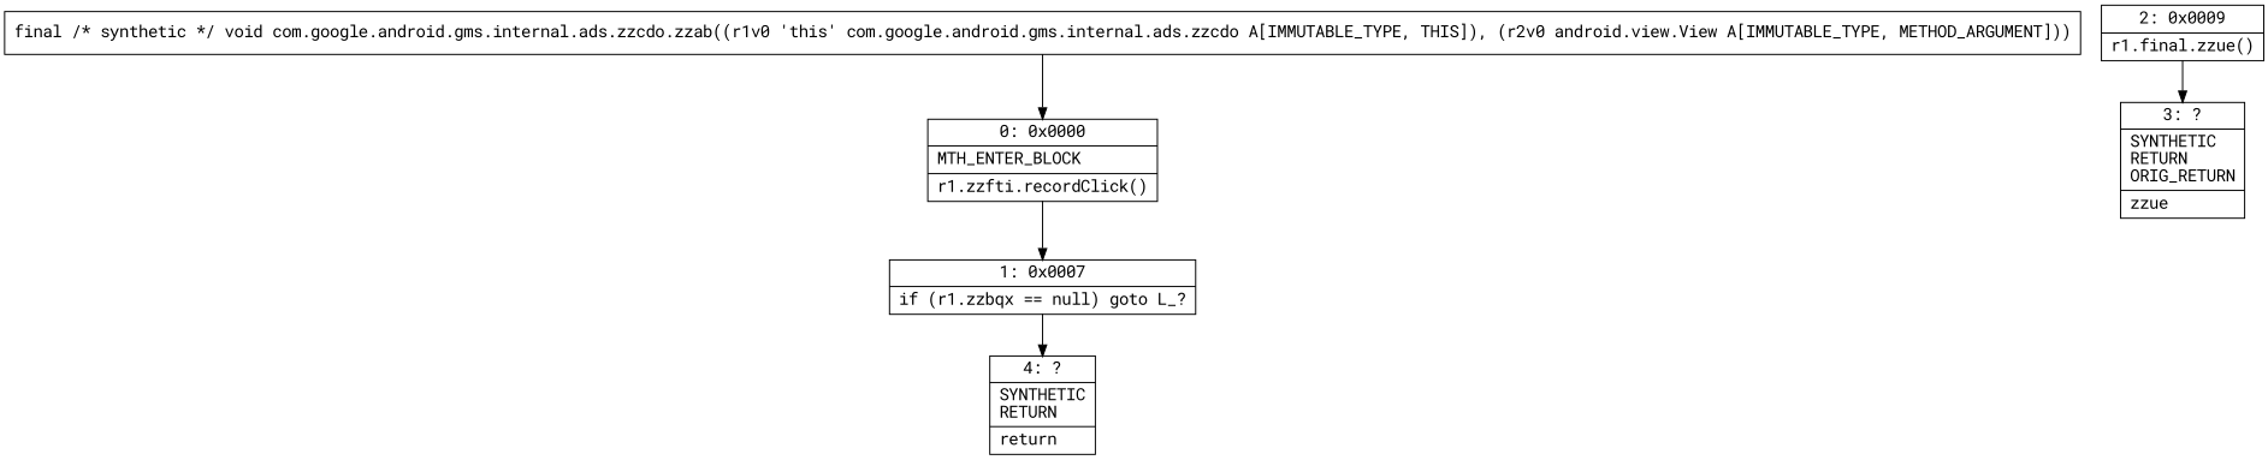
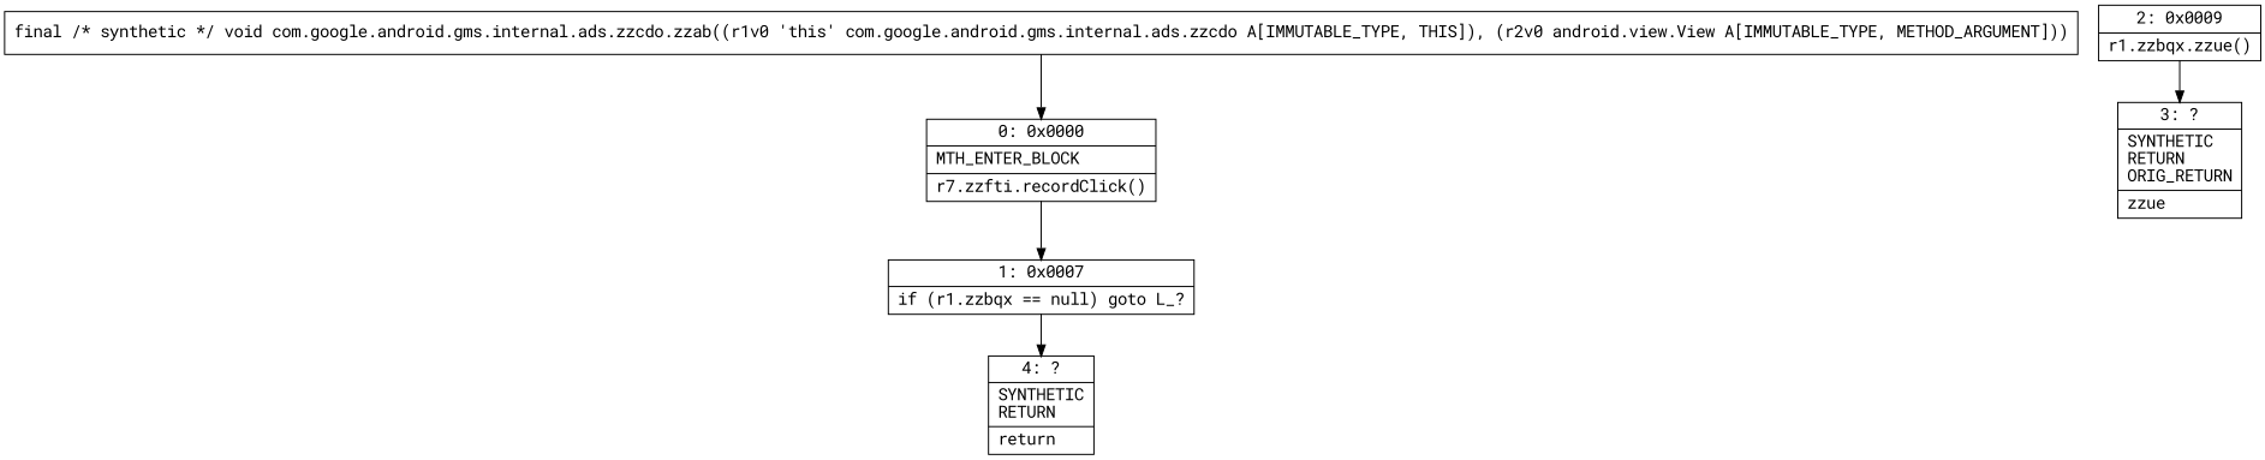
  digraph {
    fontname="Roboto Mono"
    node [fontname="Roboto Mono" shape=record]
    edge [fontname="Roboto Mono"]
-   n1 [label="{0\:\ 0x0000|MTH_ENTER_BLOCK\l|r1.zzfti.recordClick()\l}"]
+   n1 [label="{0\:\ 0x0000|MTH_ENTER_BLOCK\l|r7.zzfti.recordClick()\l}"]
    n2 [label="{1\:\ 0x0007|if (r1.zzbqx == null) goto L_?\l}"]
    n3 [label="{4\:\ ?|SYNTHETIC\lRETURN\l|return\l}"]
-   n4 [label="{2\:\ 0x0009|r1.final.zzue()\l}"]
+   n4 [label="{2\:\ 0x0009|r1.zzbqx.zzue()\l}"]
    n5 [label="{3\:\ ?|SYNTHETIC\lRETURN\lORIG_RETURN\l|zzue\l}"]
    n6 [label="{final \/* synthetic *\/ void com.google.android.gms.internal.ads.zzcdo.zzab((r1v0 'this' com.google.android.gms.internal.ads.zzcdo A[IMMUTABLE_TYPE, THIS]), (r2v0 android.view.View A[IMMUTABLE_TYPE, METHOD_ARGUMENT])) }"]
    n1 -> n2
    n2 -> n3
    n4 -> n5
    n6 -> n1
  }
